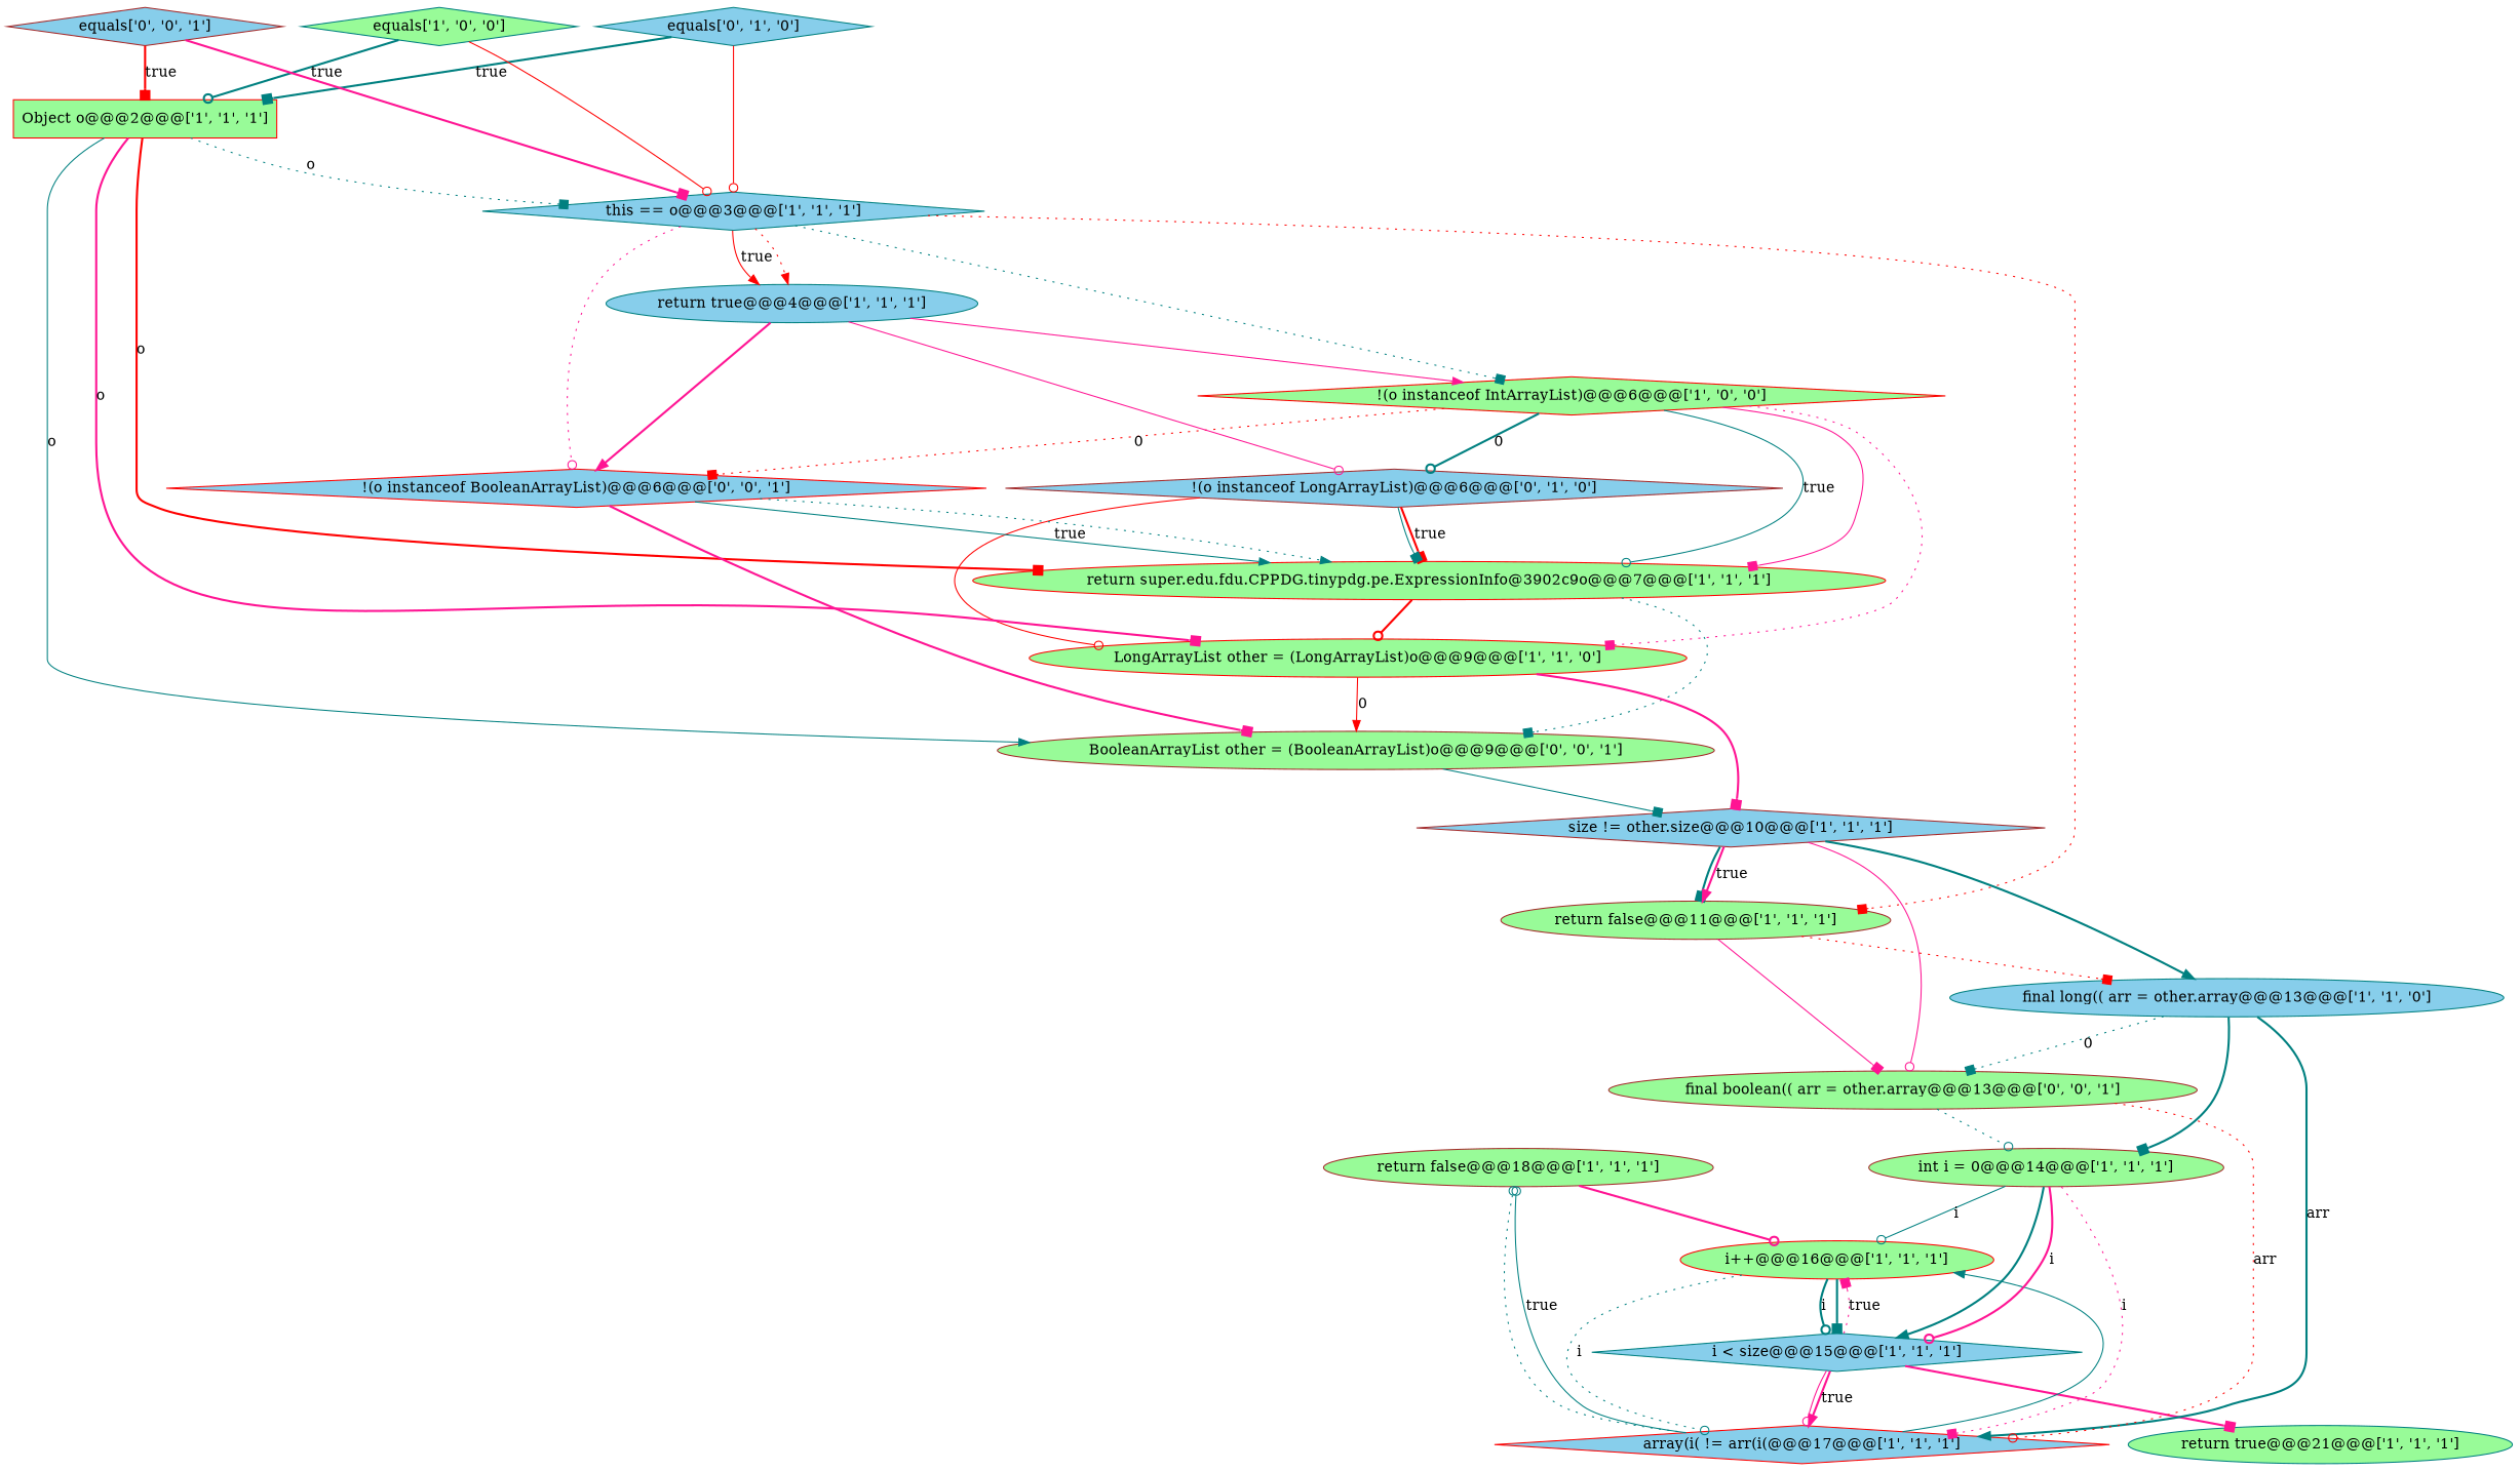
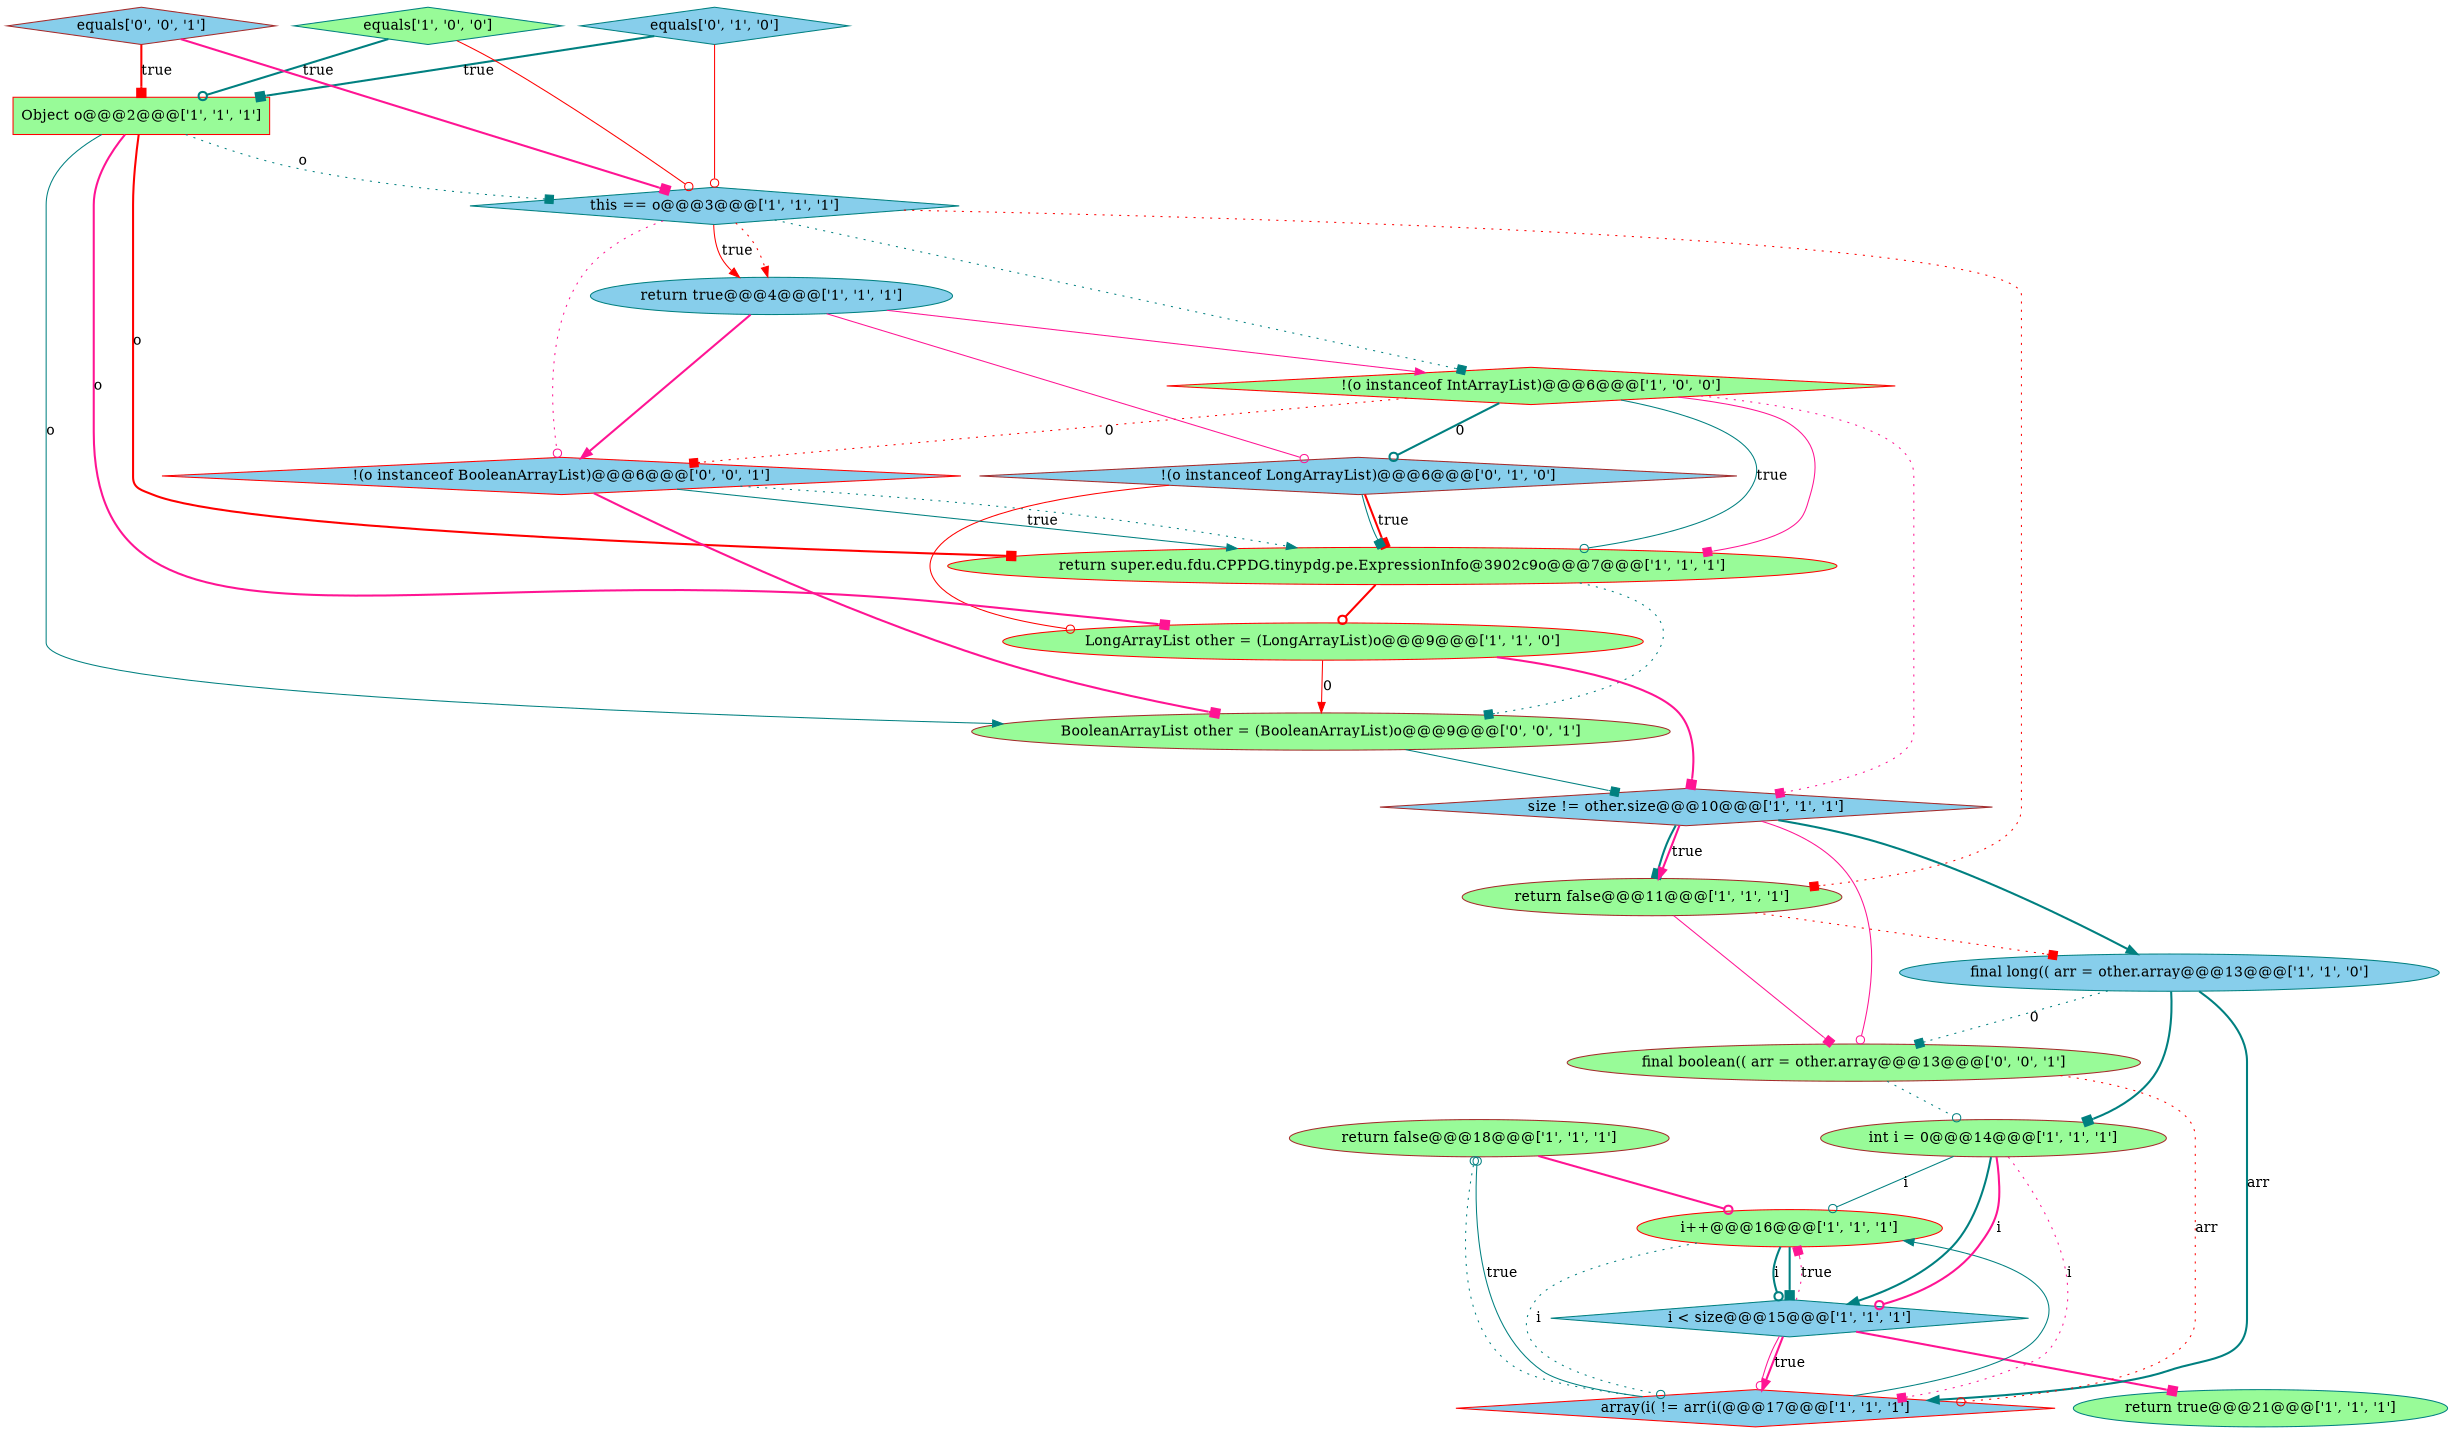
  digraph {
    node [color=brown fillcolor=palegreen shape=ellipse style=filled]
    edge [arrowhead=box color=teal style=bold]
    n1 [label="return false@@@18@@@['1', '1', '1']"]
    n2 [color=red label="i++@@@16@@@['1', '1', '1']"]
    n3 [color=teal fillcolor=skyblue label="i < size@@@15@@@['1', '1', '1']" shape=diamond]
    n4 [color=red fillcolor=skyblue label="array(i( != arr(i(@@@17@@@['1', '1', '1']" shape=diamond]
    n5 [fillcolor=skyblue label="size != other.size@@@10@@@['1', '1', '1']" shape=diamond]
    n6 [color=teal fillcolor=skyblue label="final long(( arr = other.array@@@13@@@['1', '1', '0']"]
    n7 [label="final boolean(( arr = other.array@@@13@@@['0', '0', '1']"]
    n8 [label="return false@@@11@@@['1', '1', '1']"]
    n9 [label="int i = 0@@@14@@@['1', '1', '1']"]
    n10 [color=teal label="return true@@@21@@@['1', '1', '1']"]
    n11 [label="BooleanArrayList other = (BooleanArrayList)o@@@9@@@['0', '0', '1']"]
    n12 [fillcolor=skyblue label="!(o instanceof LongArrayList)@@@6@@@['0', '1', '0']" shape=diamond]
    n13 [color=red label="return super.edu.fdu.CPPDG.tinypdg.pe.ExpressionInfo@3902c9o@@@7@@@['1', '1', '1']"]
    n14 [color=red label="LongArrayList other = (LongArrayList)o@@@9@@@['1', '1', '0']"]
    n15 [color=teal fillcolor=skyblue label="equals['0', '1', '0']" shape=diamond]
    n16 [color=red label="Object o@@@2@@@['1', '1', '1']" shape=box]
    n17 [color=teal fillcolor=skyblue label="this == o@@@3@@@['1', '1', '1']" shape=diamond]
    n18 [color=red label="!(o instanceof IntArrayList)@@@6@@@['1', '0', '0']" shape=diamond]
    n19 [color=red fillcolor=skyblue label="!(o instanceof BooleanArrayList)@@@6@@@['0', '0', '1']" shape=diamond]
    n20 [color=teal fillcolor=skyblue label="return true@@@4@@@['1', '1', '1']"]
    n21 [color=teal label="equals['1', '0', '0']" shape=diamond]
    n22 [fillcolor=skyblue label="equals['0', '0', '1']" shape=diamond]
    n1 -> n2 [arrowhead=odot color=deeppink]
    n2 -> n3 [arrowhead=odot label=i]
    n2 -> n3
    n2 -> n4 [arrowhead=odot label=i style=dotted]
    n3 -> n2 [color=deeppink label=true style=dotted]
    n3 -> n4 [arrowhead=odot color=deeppink style=solid]
    n3 -> n4 [arrowhead=normal color=deeppink label=true]
    n3 -> n10 [color=deeppink]
    n4 -> n1 [arrowhead=odot label=true style=solid]
    n4 -> n1 [arrowhead=odot style=dotted]
    n4 -> n2 [arrowhead=normal style=solid]
    n5 -> n6 [arrowhead=normal]
    n5 -> n7 [arrowhead=odot color=deeppink style=solid]
    n5 -> n8
    n5 -> n8 [arrowhead=normal color=deeppink label=true]
    n6 -> n4 [arrowhead=normal label=arr]
    n6 -> n7 [label=0 style=dotted]
    n6 -> n9
    n7 -> n4 [arrowhead=odot color=red label=arr style=dotted]
    n7 -> n9 [arrowhead=odot style=dotted]
    n8 -> n6 [color=red style=dotted]
    n8 -> n7 [color=deeppink style=solid]
    n9 -> n2 [arrowhead=odot label=i style=solid]
    n9 -> n3 [arrowhead=normal]
    n9 -> n3 [arrowhead=odot color=deeppink label=i]
    n9 -> n4 [color=deeppink label=i style=dotted]
    n11 -> n5 [style=solid]
    n12 -> n13 [color=red label=true]
    n12 -> n13 [style=solid]
    n12 -> n14 [arrowhead=odot color=red style=solid]
    n13 -> n11 [style=dotted]
    n13 -> n14 [arrowhead=odot color=red]
    n14 -> n5 [color=deeppink]
    n14 -> n11 [arrowhead=normal color=red label=0 style=solid]
    n15 -> n16 [label=true]
    n15 -> n17 [arrowhead=odot color=red style=solid]
    n16 -> n11 [arrowhead=normal label=o style=solid]
    n16 -> n13 [color=red label=o]
    n16 -> n14 [color=deeppink label=o]
    n16 -> n17 [label=o style=dotted]
    n17 -> n8 [color=red style=dotted]
    n17 -> n18 [style=dotted]
    n17 -> n19 [arrowhead=odot color=deeppink style=dotted]
    n17 -> n20 [arrowhead=normal color=red label=true style=solid]
    n17 -> n20 [arrowhead=normal color=red style=dotted]
    n18 -> n12 [arrowhead=odot label=0]
    n18 -> n13 [color=deeppink style=solid]
    n18 -> n13 [arrowhead=odot label=true style=solid]
-   n18 -> n14 [color=deeppink style=dotted]
+   n18 -> n5 [color=deeppink style=dotted]
    n18 -> n19 [color=red label=0 style=dotted]
    n19 -> n11 [color=deeppink]
    n19 -> n13 [arrowhead=normal label=true style=solid]
    n19 -> n13 [arrowhead=normal style=dotted]
    n20 -> n12 [arrowhead=odot color=deeppink style=solid]
    n20 -> n18 [arrowhead=normal color=deeppink style=solid]
    n20 -> n19 [arrowhead=normal color=deeppink]
    n21 -> n16 [arrowhead=odot label=true]
    n21 -> n17 [arrowhead=odot color=red style=solid]
    n22 -> n16 [color=red label=true]
    n22 -> n17 [color=deeppink]
  }
